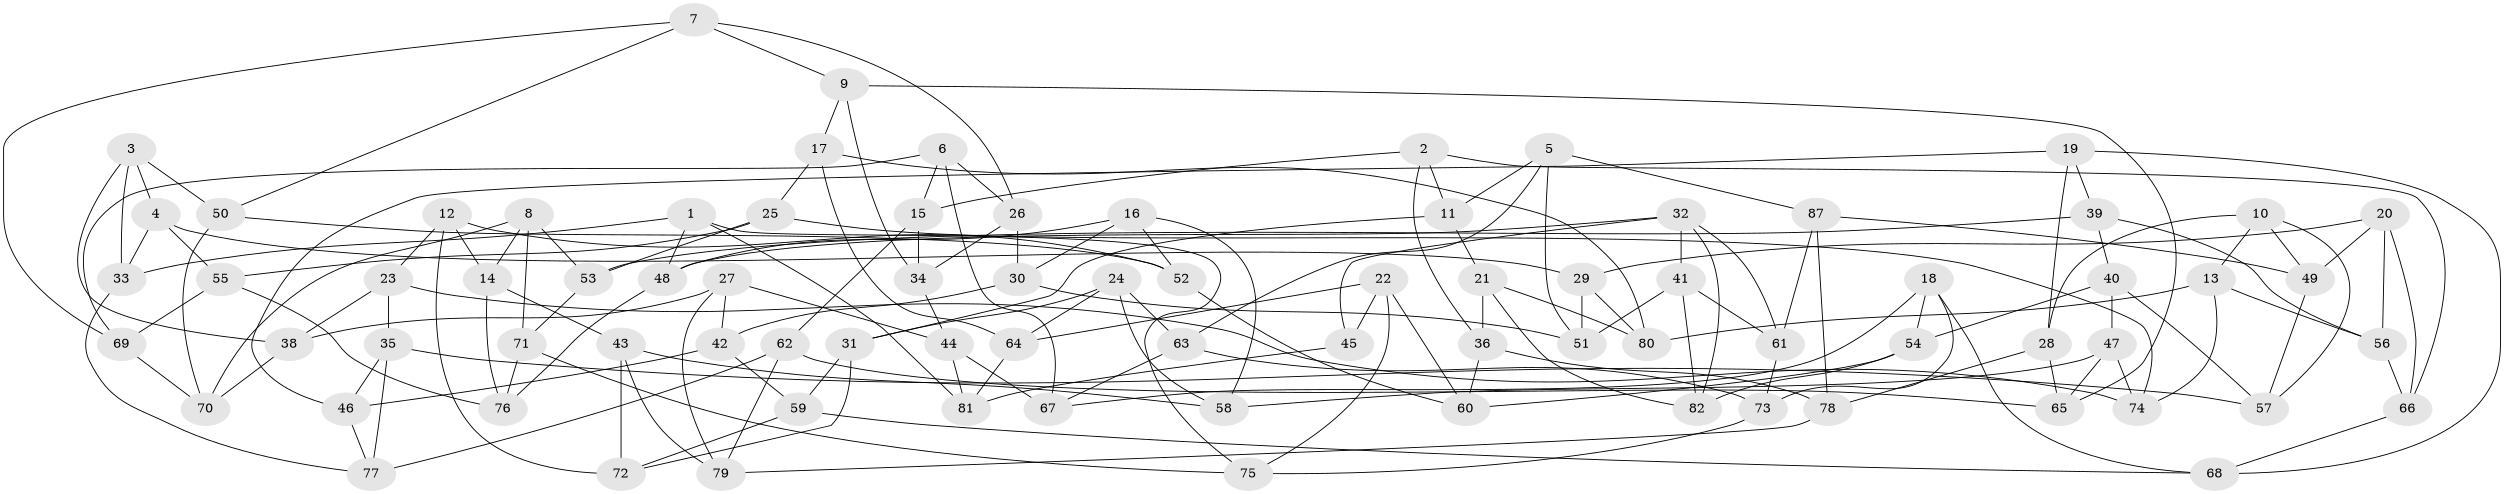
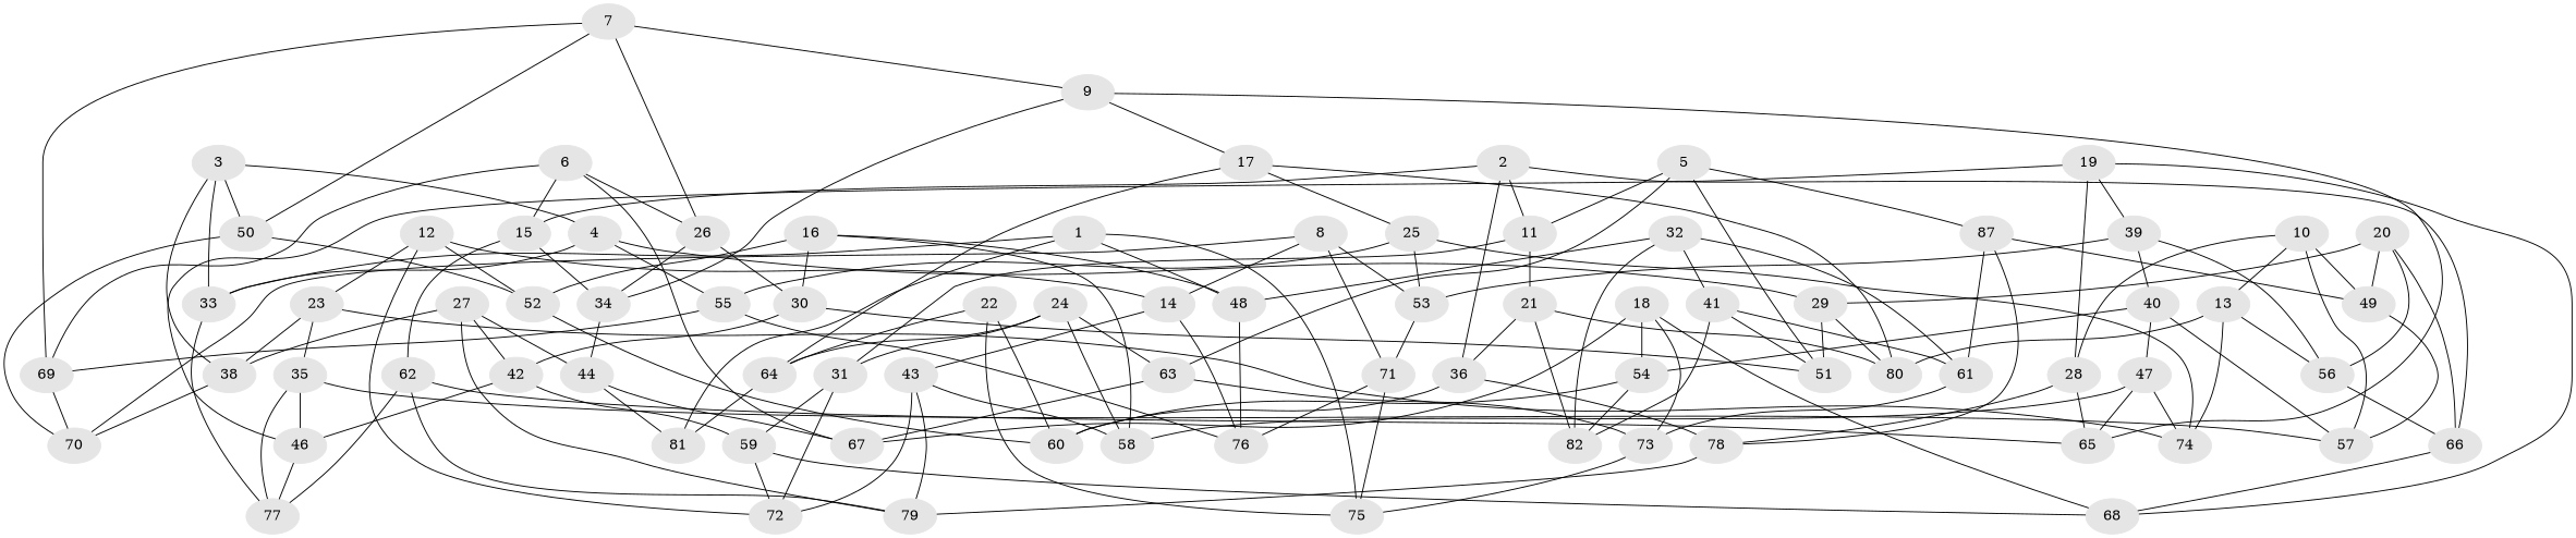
  graph {
    node [color=gray90 style=filled]
    1
    33
    48
    75
    81
    77
    76
    2
    11
    15
    36
    66
    21
    31
    34
    62
    60
    78
    68
    3
    4
    38
    50
    29
    55
    70
    52
    51
    80
    69
    5
    n32 [label=87]
    63
    49
    61
    67
    73
    6
    26
    30
    7
    9
    17
    65
    8
    14
    53
    71
    43
    25
    64
    44
    10
    13
    28
    57
    56
    74
    82
    72
    59
    12
    23
    35
    58
    79
    16
    42
    18
    54
    19
    39
    46
    40
    20
    22
-   45
    24
    27
    32
    41
    47
    1 -- 33
    1 -- 48
    1 -- 75
    1 -- 81
    33 -- 77
    48 -- 76
    2 -- 11
    2 -- 15
    2 -- 36
    2 -- 66
    11 -- 21
    11 -- 31
    15 -- 34
    15 -- 62
    36 -- 60
    36 -- 78
    66 -- 68
    21 -- 36
    21 -- 80
    21 -- 82
    31 -- 72
    31 -- 59
    34 -- 44
    62 -- 77
    62 -- 65
    62 -- 79
    78 -- 79
    3 -- 33
    3 -- 4
    3 -- 38
    3 -- 50
    4 -- 33
    4 -- 29
    4 -- 55
    38 -- 70
    50 -- 70
    50 -- 52
    29 -- 51
    29 -- 80
    55 -- 76
    55 -- 69
    52 -- 60
    69 -- 70
    5 -- 11
    5 -- 51
    5 -- n32
    5 -- 63
    n32 -- 78
    n32 -- 49
    n32 -- 61
    63 -- 67
    63 -- 73
    49 -- 57
    61 -- 73
    73 -- 75
    6 -- 15
    6 -- 69
    6 -- 67
    6 -- 26
    26 -- 34
    26 -- 30
    30 -- 51
    30 -- 42
    7 -- 50
    7 -- 69
    7 -- 26
    7 -- 9
    9 -- 34
    9 -- 17
    9 -- 65
    17 -- 80
    17 -- 25
    17 -- 64
    8 -- 70
    8 -- 14
    8 -- 53
    8 -- 71
    14 -- 76
    14 -- 43
    53 -- 71
    71 -- 75
    71 -- 76
    43 -- 72
    43 -- 58
    43 -- 79
    25 -- 55
    25 -- 53
    25 -- 74
    64 -- 81
    44 -- 81
    44 -- 67
    10 -- 49
    10 -- 13
    10 -- 28
    10 -- 57
    13 -- 80
    13 -- 56
    13 -- 74
    28 -- 78
    28 -- 65
    56 -- 66
    59 -- 68
    59 -- 72
    12 -- 52
    12 -- 14
    12 -- 72
    12 -- 23
    23 -- 38
    23 -- 74
    23 -- 35
    35 -- 77
    35 -- 57
    35 -- 46
    16 -- 48
    16 -- 52
    16 -- 30
    16 -- 58
    42 -- 59
    42 -- 46
    18 -- 68
    18 -- 67
    18 -- 73
    18 -- 54
    54 -- 60
    54 -- 82
    19 -- 68
    19 -- 28
    19 -- 39
    19 -- 46
    39 -- 53
    39 -- 56
    39 -- 40
    46 -- 77
    40 -- 57
    40 -- 54
    40 -- 47
    20 -- 66
    20 -- 29
    20 -- 49
    20 -- 56
    22 -- 75
    22 -- 60
    22 -- 64
-   22 -- 45
-   45 -- 81
    24 -- 31
    24 -- 63
    24 -- 64
    24 -- 58
    27 -- 38
    27 -- 44
    27 -- 79
    27 -- 42
    32 -- 48
    32 -- 61
    32 -- 82
-   32 -- 45
    32 -- 41
    41 -- 51
    41 -- 61
    41 -- 82
    47 -- 65
    47 -- 74
    47 -- 58
  }
